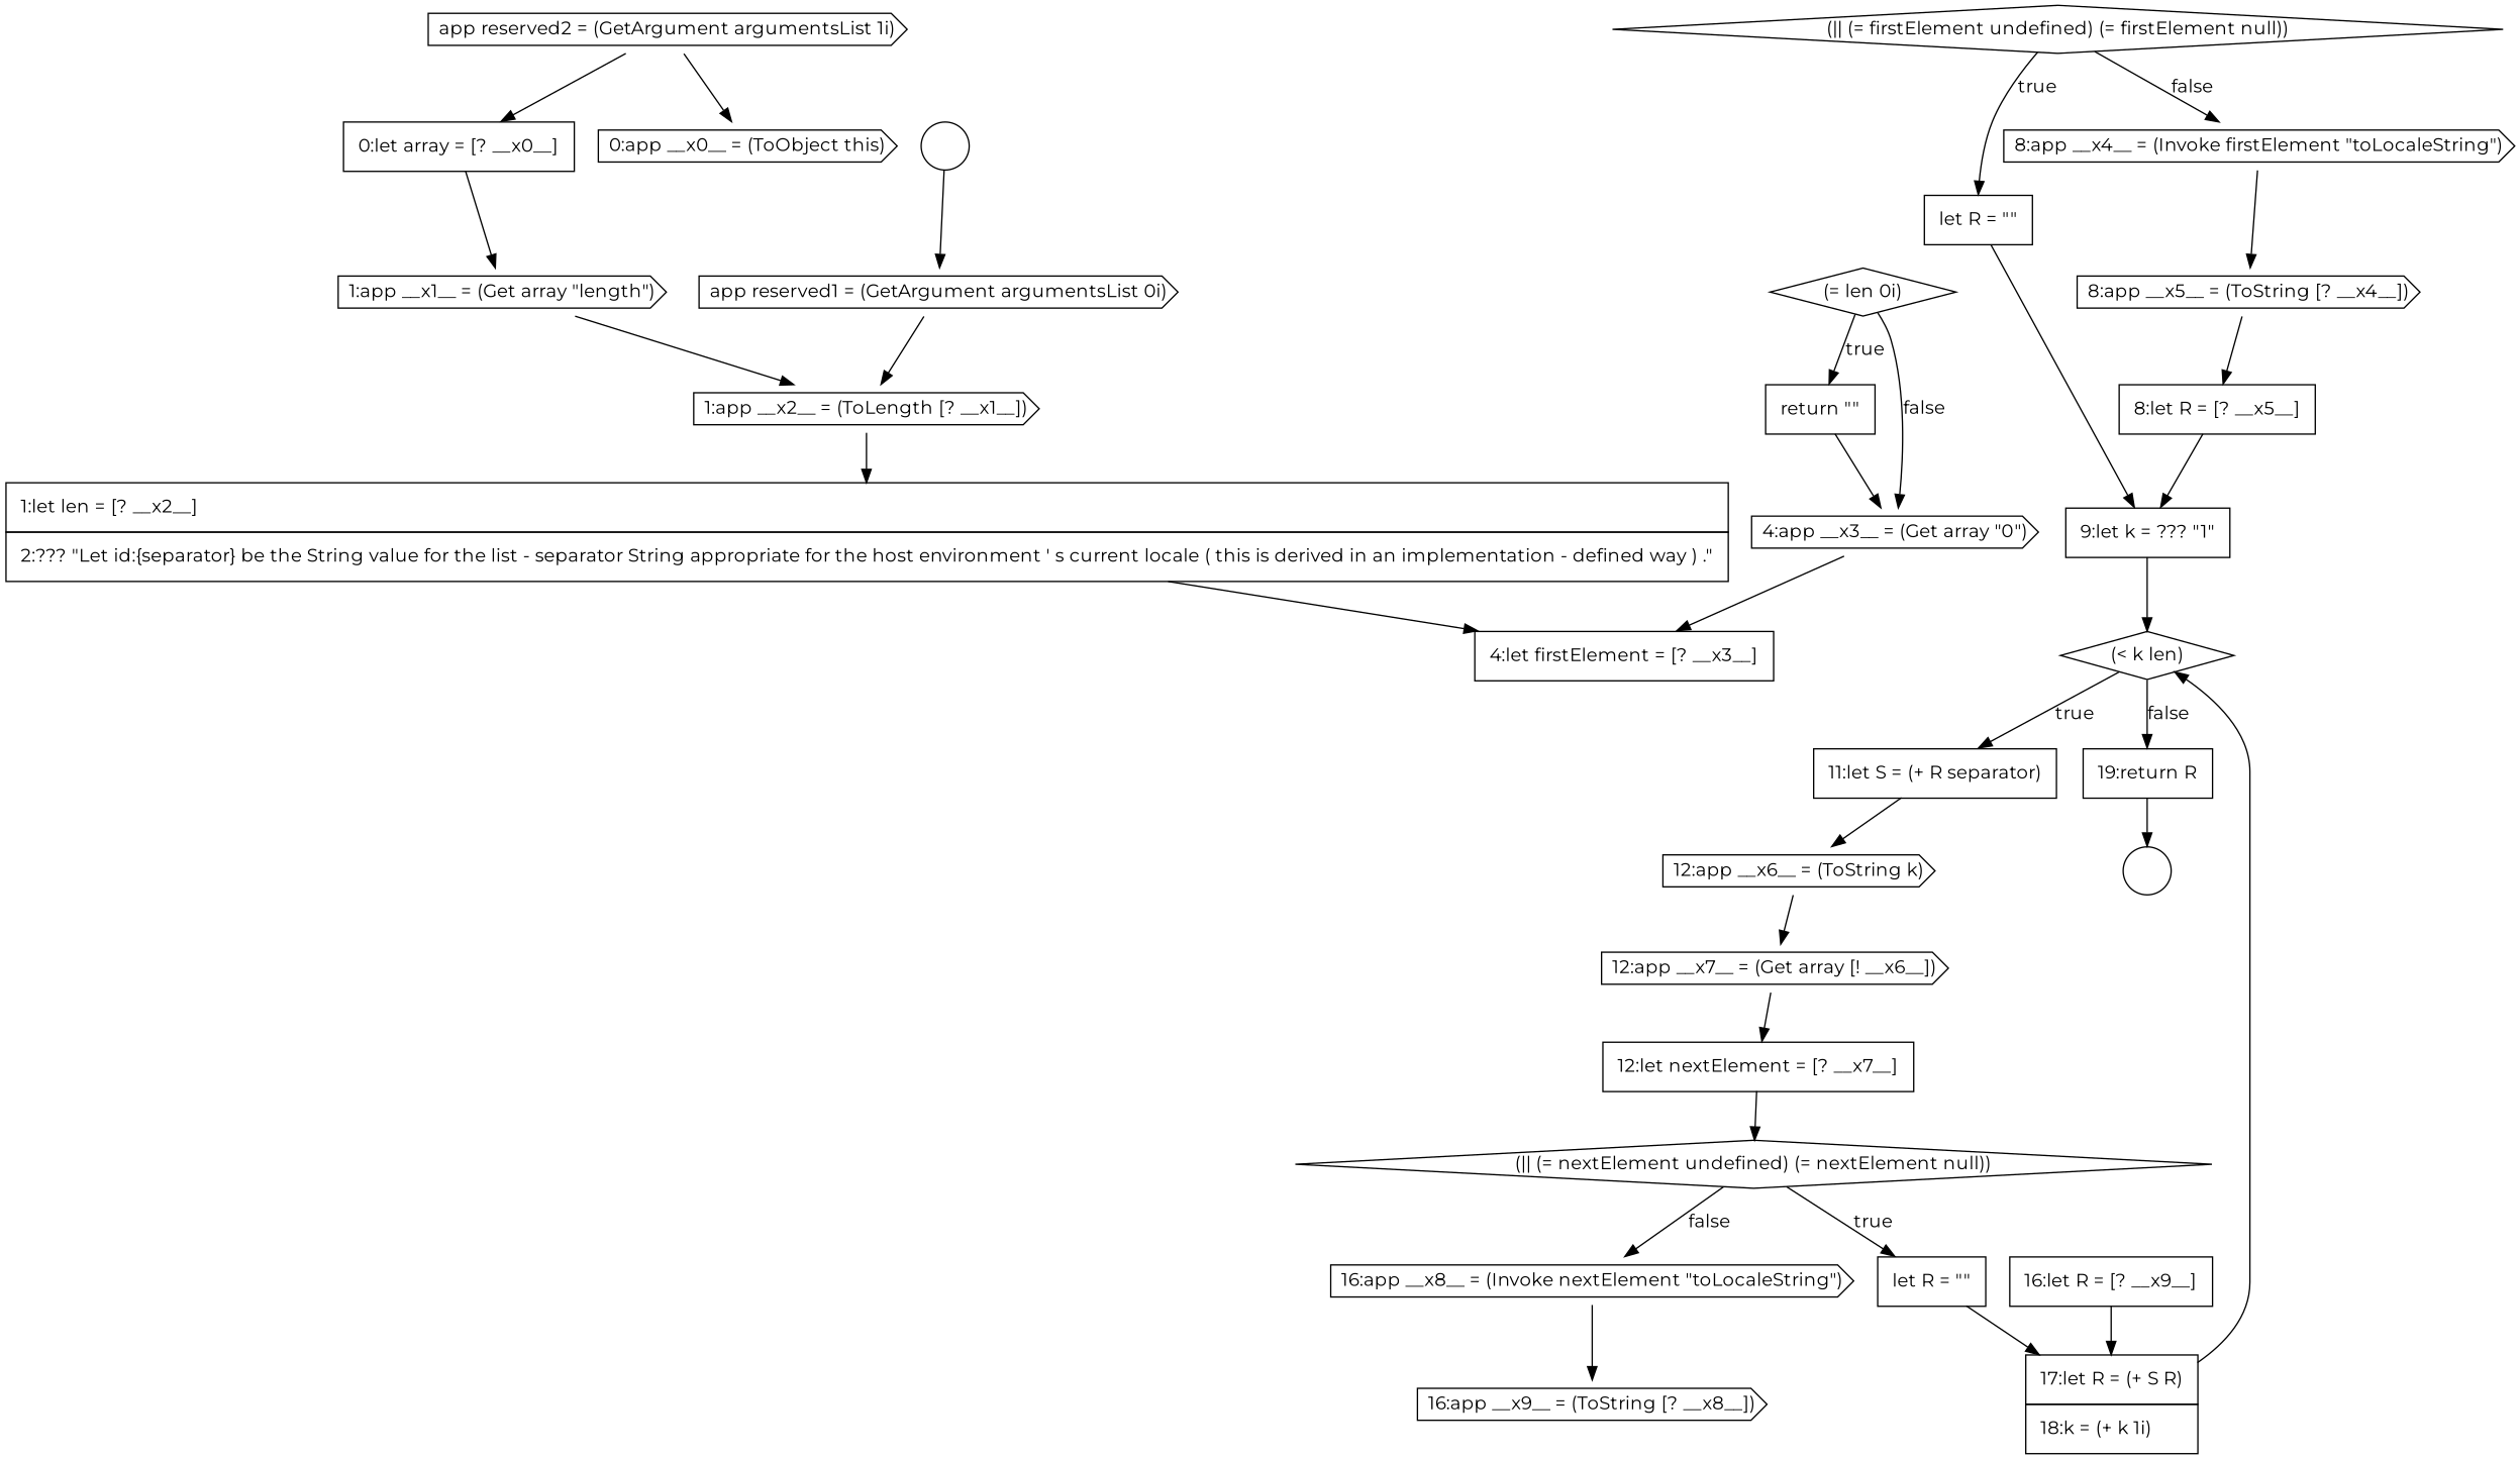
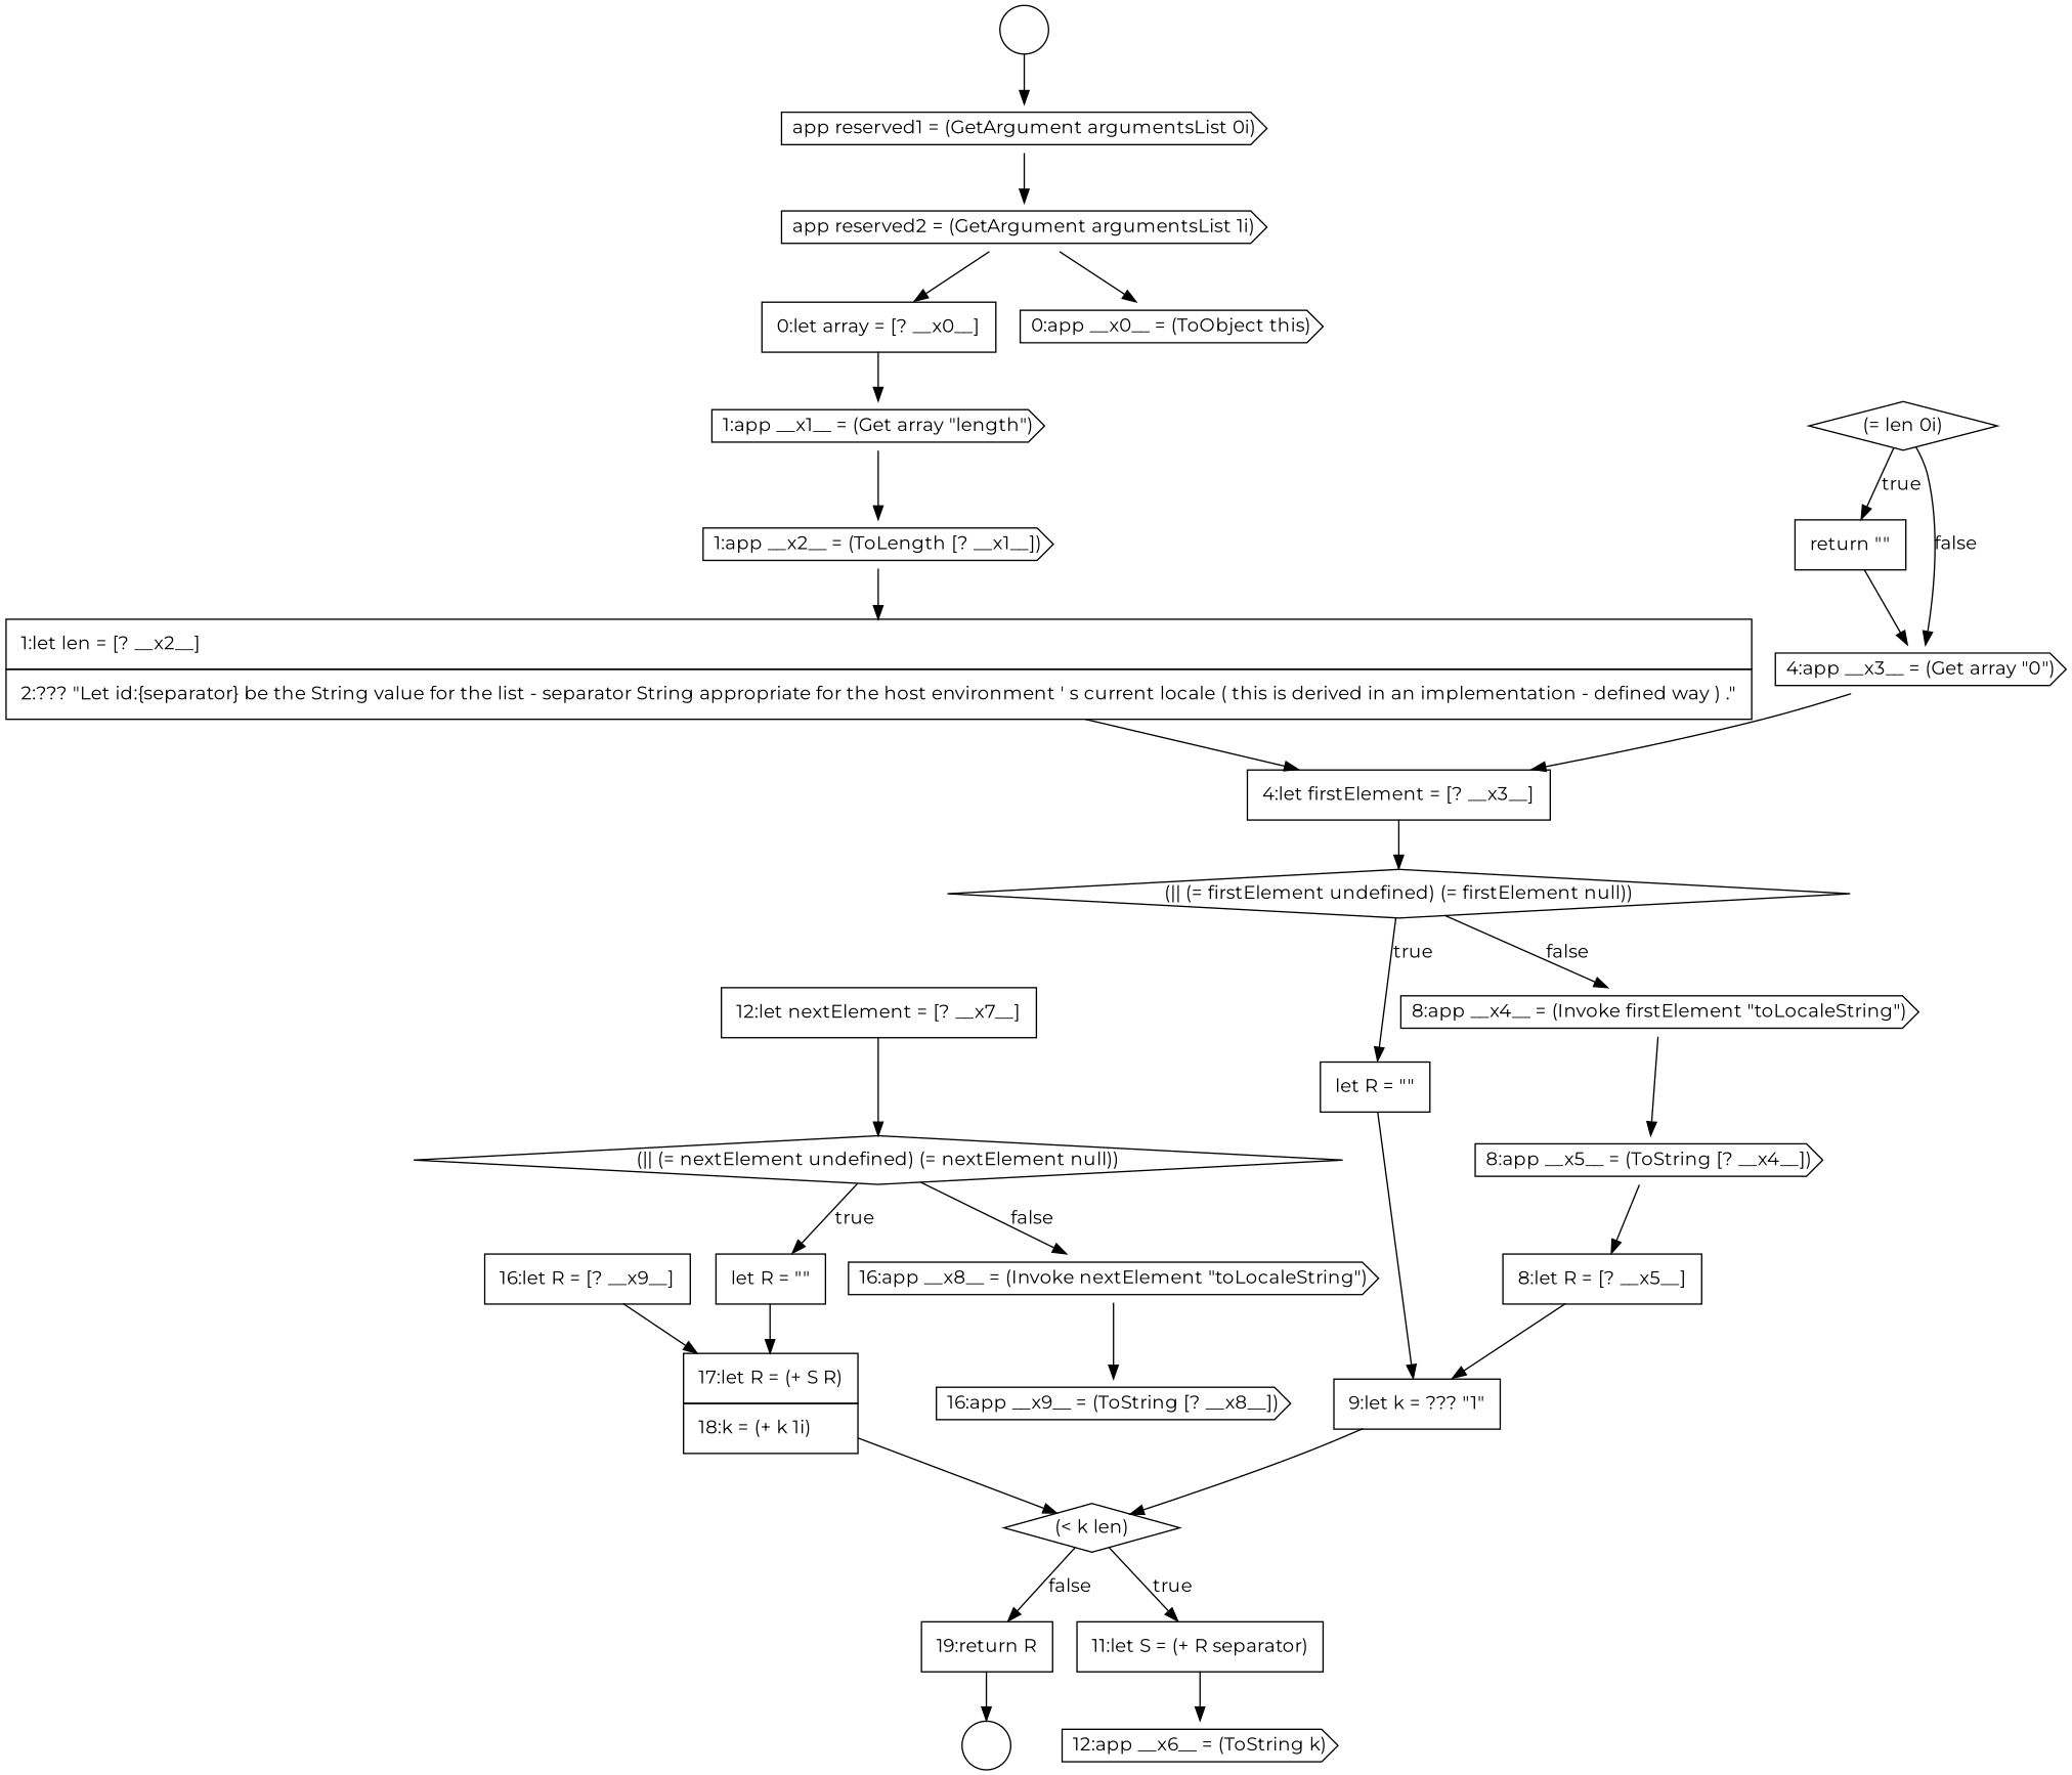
  digraph {
    fontname=Montserrat
    node [color=black fillcolor=white fontname=Montserrat shape=none style=filled]
    edge [color=black fontname=Montserrat]
    n1 [label=<<font color="black">     <table border="0" cellborder="1" cellspacing="0" cellpadding="10">       <tr><td align="left">4:let firstElement = [? __x3__]</td></tr>     </table>   </font>> margin=0]
    n2 [label=<<font color="black">(|| (= firstElement undefined) (= firstElement null))</font>> shape=diamond]
    n3 [label=<<font color="black">     <table border="0" cellborder="1" cellspacing="0" cellpadding="10">       <tr><td align="left">let R = &quot;&quot;</td></tr>     </table>   </font>> margin=0]
    n4 [label=<<font color="black">8:app __x4__ = (Invoke firstElement &quot;toLocaleString&quot;)</font>> shape=cds]
    n5 [label=<<font color="black">     <table border="0" cellborder="1" cellspacing="0" cellpadding="10">       <tr><td align="left">17:let R = (+ S R)</td></tr>       <tr><td align="left">18:k = (+ k 1i)</td></tr>     </table>   </font>> margin=0]
    n6 [label=<<font color="black">(&lt; k len)</font>> shape=diamond]
    n7 [label=<<font color="black">     <table border="0" cellborder="1" cellspacing="0" cellpadding="10">       <tr><td align="left">19:return R</td></tr>     </table>   </font>> margin=0]
    n8 [label=<<font color="black">     <table border="0" cellborder="1" cellspacing="0" cellpadding="10">       <tr><td align="left">11:let S = (+ R separator)</td></tr>     </table>   </font>> margin=0]
-   n9 [label=<<font color="black">12:app __x7__ = (Get array [! __x6__])</font>> shape=cds]
    n10 [label=<<font color="black">     <table border="0" cellborder="1" cellspacing="0" cellpadding="10">       <tr><td align="left">12:let nextElement = [? __x7__]</td></tr>     </table>   </font>> margin=0]
    n11 [label=<<font color="black">(|| (= nextElement undefined) (= nextElement null))</font>> shape=diamond]
    n12 [label=<<font color="black">     <table border="0" cellborder="1" cellspacing="0" cellpadding="10">       <tr><td align="left">0:let array = [? __x0__]</td></tr>     </table>   </font>> margin=0]
    n13 [label=<<font color="black">1:app __x1__ = (Get array &quot;length&quot;)</font>> shape=cds]
    n14 [label=<<font color="black">1:app __x2__ = (ToLength [? __x1__])</font>> shape=cds]
    n15 [label=" " shape=circle]
    n16 [label=<<font color="black">     <table border="0" cellborder="1" cellspacing="0" cellpadding="10">       <tr><td align="left">1:let len = [? __x2__]</td></tr>       <tr><td align="left">2:??? &quot;Let id:{separator} be the String value for the list - separator String appropriate for the host environment ' s current locale ( this is derived in an implementation - defined way ) .&quot;</td></tr>     </table>   </font>> margin=0]
    n17 [label=<<font color="black">(= len 0i)</font>> shape=diamond]
    n18 [label=<<font color="black">     <table border="0" cellborder="1" cellspacing="0" cellpadding="10">       <tr><td align="left">return &quot;&quot;</td></tr>     </table>   </font>> margin=0]
    n19 [label=<<font color="black">4:app __x3__ = (Get array &quot;0&quot;)</font>> shape=cds]
    n20 [label=<<font color="black">12:app __x6__ = (ToString k)</font>> shape=cds]
    n21 [label=<<font color="black">16:app __x9__ = (ToString [? __x8__])</font>> shape=cds]
    n22 [label=<<font color="black">     <table border="0" cellborder="1" cellspacing="0" cellpadding="10">       <tr><td align="left">16:let R = [? __x9__]</td></tr>     </table>   </font>> margin=0]
    n23 [label=<<font color="black">     <table border="0" cellborder="1" cellspacing="0" cellpadding="10">       <tr><td align="left">9:let k = ??? &quot;1&quot;</td></tr>     </table>   </font>> margin=0]
    n24 [label=<<font color="black">     <table border="0" cellborder="1" cellspacing="0" cellpadding="10">       <tr><td align="left">let R = &quot;&quot;</td></tr>     </table>   </font>> margin=0]
    n25 [label=<<font color="black">16:app __x8__ = (Invoke nextElement &quot;toLocaleString&quot;)</font>> shape=cds]
    n26 [label=" " shape=circle]
    n27 [label=<<font color="black">app reserved1 = (GetArgument argumentsList 0i)</font>> shape=cds]
    n28 [label=<<font color="black">app reserved2 = (GetArgument argumentsList 1i)</font>> shape=cds]
    n29 [label=<<font color="black">8:app __x5__ = (ToString [? __x4__])</font>> shape=cds]
    n30 [label=<<font color="black">     <table border="0" cellborder="1" cellspacing="0" cellpadding="10">       <tr><td align="left">8:let R = [? __x5__]</td></tr>     </table>   </font>> margin=0]
    n31 [label=<<font color="black">0:app __x0__ = (ToObject this)</font>> shape=cds]
+   n1 -> n2
    n2 -> n3 [label=<<font color="black">true</font>>]
    n2 -> n4 [label=<<font color="black">false</font>>]
    n3 -> n23
    n4 -> n29
    n5 -> n6
    n6 -> n7 [label=<<font color="black">false</font>>]
    n6 -> n8 [label=<<font color="black">true</font>>]
    n7 -> n15
    n8 -> n20
-   n9 -> n10
    n10 -> n11
    n11 -> n24 [label=<<font color="black">true</font>>]
    n11 -> n25 [label=<<font color="black">false</font>>]
    n12 -> n13
    n13 -> n14
    n14 -> n16
    n16 -> n1
    n17 -> n18 [label=<<font color="black">true</font>>]
    n17 -> n19 [label=<<font color="black">false</font>>]
    n18 -> n19
    n19 -> n1
-   n20 -> n9
    n22 -> n5
    n23 -> n6
    n24 -> n5
    n25 -> n21
    n26 -> n27
-   n27 -> n14
+   n27 -> n28
    n28 -> n12
    n28 -> n31
    n29 -> n30
    n30 -> n23
  }
